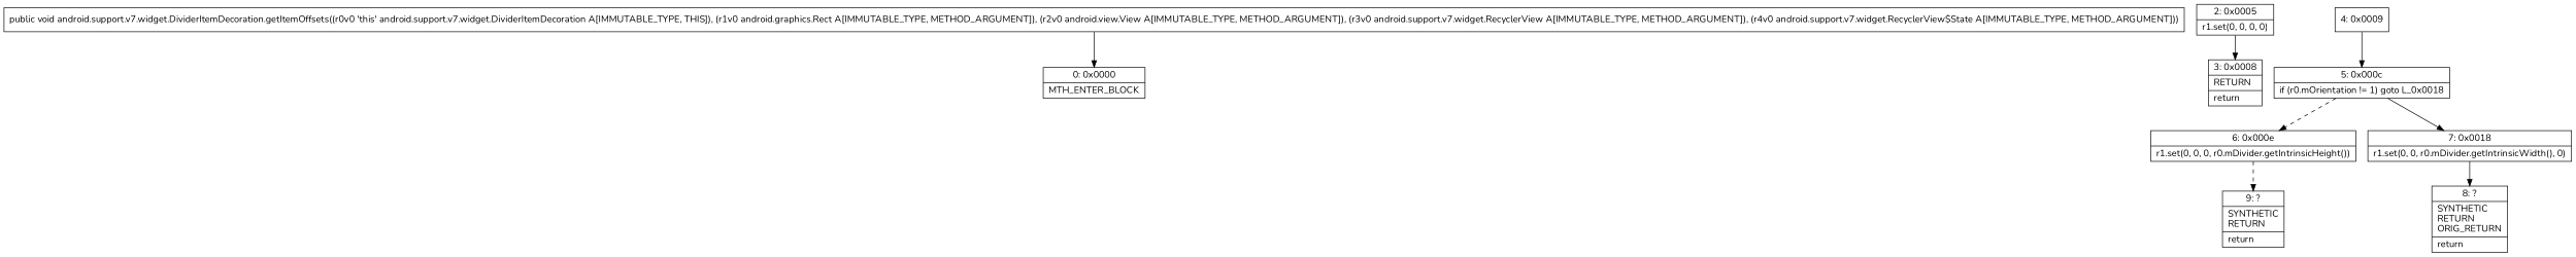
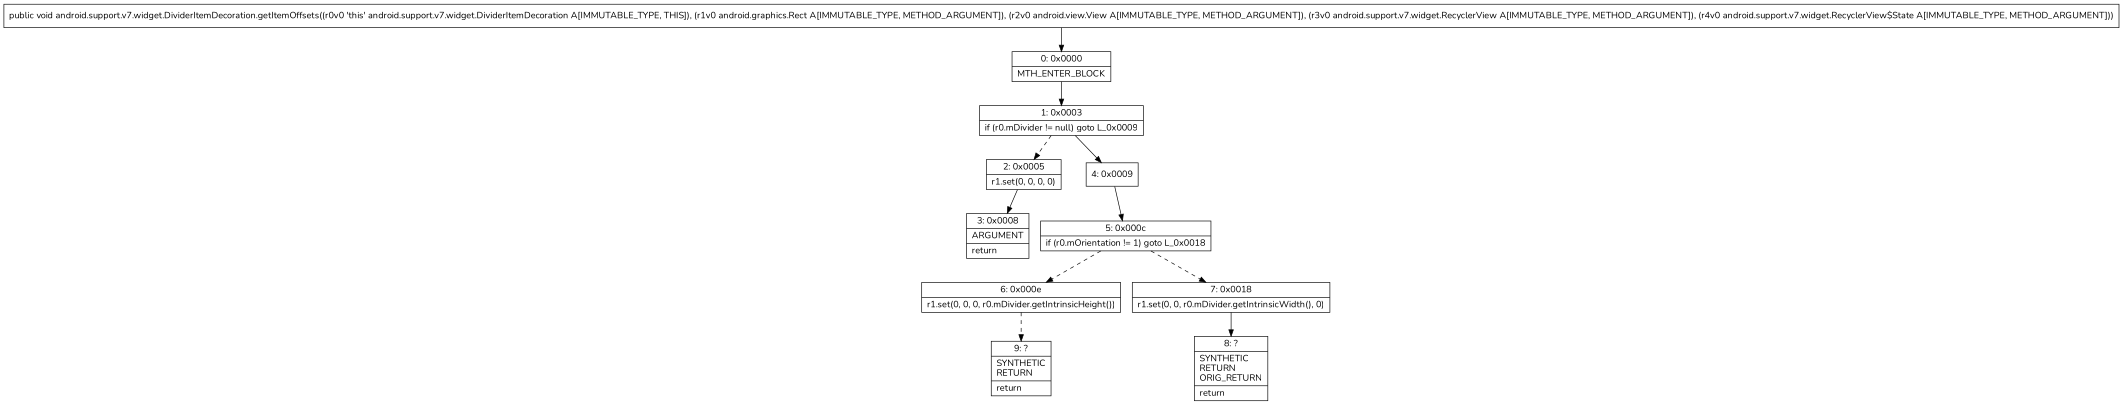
  digraph {
    fontname=Nunito
    node [fontname=Nunito shape=record]
    edge [fontname=Nunito]
    n1 [label="{0\:\ 0x0000|MTH_ENTER_BLOCK\l}"]
+   n2 [label="{1\:\ 0x0003|if (r0.mDivider != null) goto L_0x0009\l}"]
    n3 [label="{2\:\ 0x0005|r1.set(0, 0, 0, 0)\l}"]
    n4 [label="{4\:\ 0x0009}"]
-   n5 [label="{3\:\ 0x0008|RETURN\l|return\l}"]
+   n5 [label="{3\:\ 0x0008|ARGUMENT\l|return\l}"]
    n6 [label="{5\:\ 0x000c|if (r0.mOrientation != 1) goto L_0x0018\l}"]
    n7 [label="{6\:\ 0x000e|r1.set(0, 0, 0, r0.mDivider.getIntrinsicHeight())\l}"]
    n8 [label="{7\:\ 0x0018|r1.set(0, 0, r0.mDivider.getIntrinsicWidth(), 0)\l}"]
    n9 [label="{9\:\ ?|SYNTHETIC\lRETURN\l|return\l}"]
    n10 [label="{8\:\ ?|SYNTHETIC\lRETURN\lORIG_RETURN\l|return\l}"]
    n11 [label="{public void android.support.v7.widget.DividerItemDecoration.getItemOffsets((r0v0 'this' android.support.v7.widget.DividerItemDecoration A[IMMUTABLE_TYPE, THIS]), (r1v0 android.graphics.Rect A[IMMUTABLE_TYPE, METHOD_ARGUMENT]), (r2v0 android.view.View A[IMMUTABLE_TYPE, METHOD_ARGUMENT]), (r3v0 android.support.v7.widget.RecyclerView A[IMMUTABLE_TYPE, METHOD_ARGUMENT]), (r4v0 android.support.v7.widget.RecyclerView$State A[IMMUTABLE_TYPE, METHOD_ARGUMENT])) }"]
+   n1 -> n2
+   n2 -> n3 [style=dashed]
+   n2 -> n4
    n3 -> n5
    n4 -> n6
    n6 -> n7 [style=dashed]
-   n6 -> n8
+   n6 -> n8 [style=dashed]
    n7 -> n9 [style=dashed]
    n8 -> n10
    n11 -> n1
  }
